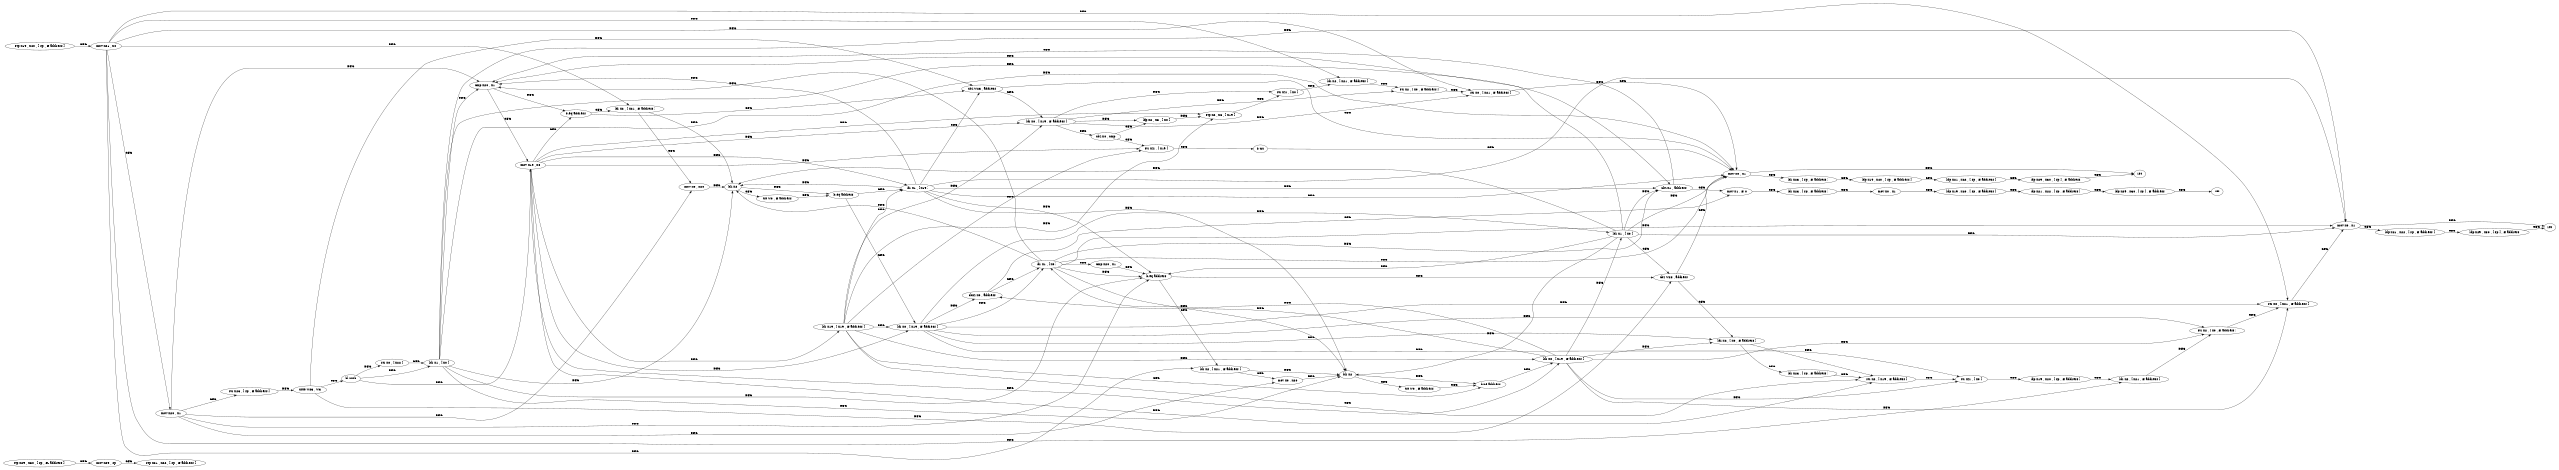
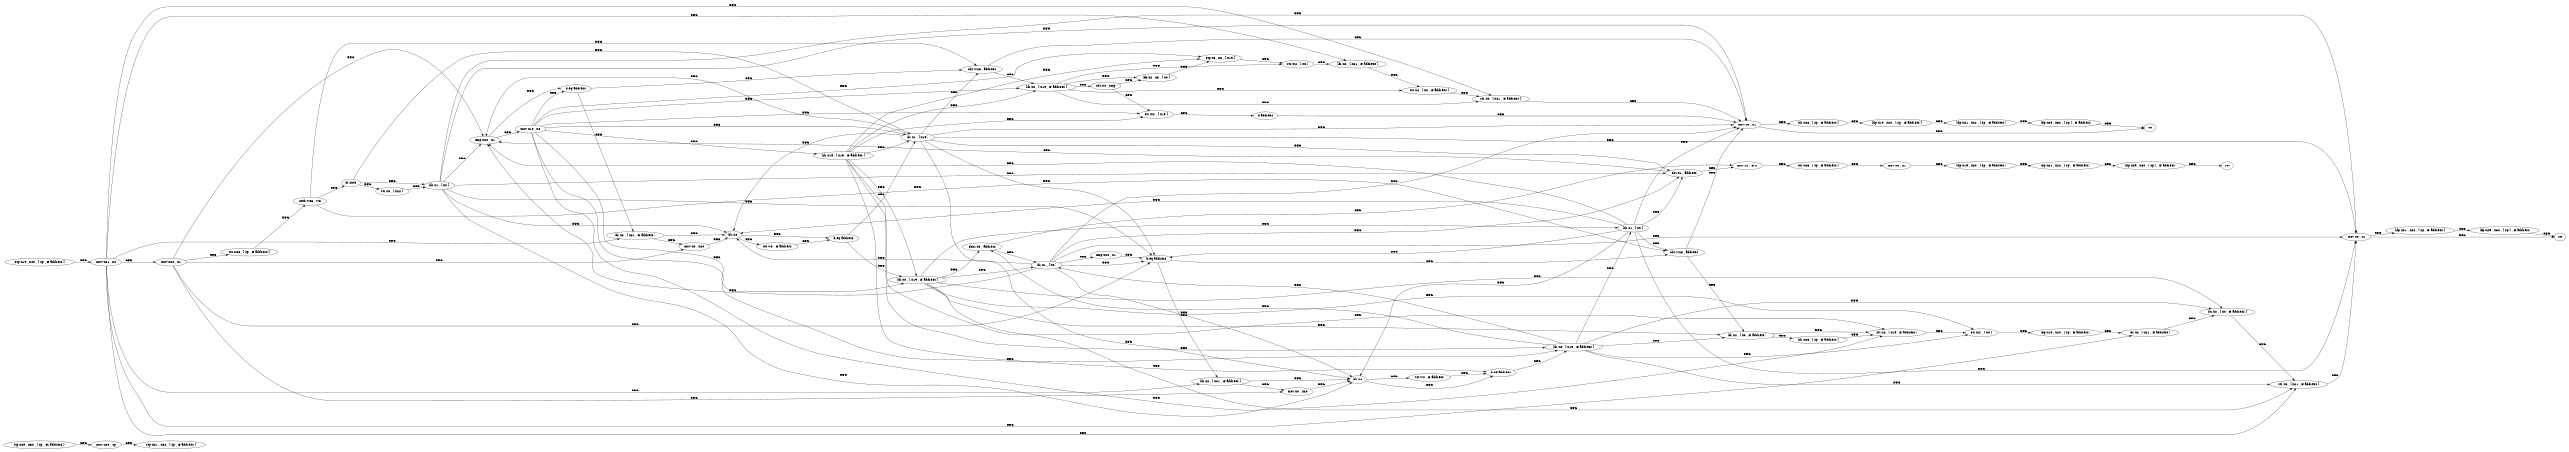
  digraph {
    rankdir=LR
    n1 [label="stp x29 , x30 , [ sp , #- address ]!"]
    n2 [label="mov x29 , sp"]
    n3 [label="stp x21 , x22 , [ sp , # address ]"]
    n4 [label="stp x19 , x20 , [ sp , # address ]"]
    n5 [label="mov x21 , x0"]
    n6 [label="str x0 , [ x22 ]"]
    n7 [label="ldr x1 , [ x0 ]"]
    n8 [label="mov x20 , x1"]
    n9 [label="ldr x2 , [ x21 , # address ]"]
    n10 [label="ldr x2 , [ x21 , # address ]"]
    n11 [label="str x0 , [ x21 , # address ]"]
    n12 [label="ldr x2 , [ x21 , # address ]"]
    n13 [label="ldr x2 , [ x21 , # address ]"]
    n14 [label="str x0 , [ x21 , # address ]"]
    n15 [label="str x23 , [ sp , # address ]"]
    n16 [label="cmp x20 , x1"]
    n17 [label="mov x0 , x20"]
    n18 [label="b.eq address"]
    n19 [label="mov x0 , x20"]
    n20 [label="blr x2"]
    n21 [label="str x2 , [ x0 , # address ]"]
    n22 [label="mov x0 , x1"]
    n23 [label="blr x2"]
    n24 [label="str x2 , [ x0 , # address ]"]
    n25 [label="mov x0 , x1"]
    n26 [label="uxtb w23 , w3"]
    n27 [label="mov x19 , x0"]
    n28 [label="b.eq address"]
    n29 [label="cbz w23 , address"]
    n30 [label="bl uxtb"]
    n31 [label="cbz w23 , address"]
    n32 [label="ldr x0 , [ x19 , # address ]"]
    n33 [label="ldr x2 , [ x0 , # address ]"]
    n34 [label="cbz x1 , address"]
    n35 [label="ldr x0 , [ x19 , # address ]"]
    n36 [label="ldr x1 , [ x19 ]"]
    n37 [label="str xzr , [ x19 ]"]
    n38 [label="stp x2 , x3 , [ x19 ]"]
    n39 [label="ldr x0 , [ x19 , # address ]"]
    n40 [label="ldr x19 , [ x19 , # address ]"]
    n41 [label="str x2 , [ x19 , # address ]"]
    n42 [label="mov x1 , # 0"]
    n43 [label="ldr x23 , [ sp , # address ]"]
    n44 [label=ret]
    n45 [label="tst w0 , # address"]
    n46 [label="b.eq address"]
    n47 [label="tst w0 , # address"]
    n48 [label="b.ne address"]
    n49 [label="ldp x21 , x22 , [ sp , # address ]"]
    n50 [label=ret]
    n51 [label="ldr x23 , [ sp , # address ]"]
    n52 [label="mov x0 , x1"]
    n53 [label="ldp x19 , x20 , [ sp , # address ]"]
    n54 [label="ldp x21 , x22 , [ sp , # address ]"]
    n55 [label="ldp x29 , x30 , [ sp ] , # address"]
    n56 [label=ret]
    n57 [label="cbz x0 , cmp"]
    n58 [label="ldp x2 , x3 , [ x0 ]"]
    n59 [label="str xzr , [ x0 ]"]
    n60 [label="cbnz x0 , address"]
    n61 [label="ldr x1 , [ x0 ]"]
    n62 [label="str xzr , [ x0 ]"]
    n63 [label="ldr x1 , [ x0 ]"]
-   n64 [label="b tst"]
+   n64 [label="b address"]
    n65 [label="ldp x19 , x20 , [ sp , # address ]"]
    n66 [label="cmp x20 , x1"]
    n67 [label="ldr x23 , [ sp , # address ]"]
    n68 [label="ldp x19 , x20 , [ sp , # address ]"]
    n69 [label="ldp x21 , x22 , [ sp , # address ]"]
    n70 [label="ldp x29 , x30 , [ sp ] , # address"]
    n71 [label="ldp x29 , x30 , [ sp ] , # address"]
    n1 -> n2 [label=CFG]
    n2 -> n3 [label=CFG]
    n4 -> n5 [label=CFG]
    n5 -> n8 [label=CFG]
    n5 -> n9 [label=DFG]
    n5 -> n10 [label=DFG]
    n5 -> n11 [label=DFG]
    n5 -> n12 [label=DFG]
    n5 -> n13 [label=DFG]
    n5 -> n14 [label=DFG]
    n6 -> n7 [label=CFG]
    n7 -> n16 [label=DFG]
    n7 -> n18 [label=DFG]
    n7 -> n20 [label=DFG]
    n7 -> n22 [label=DFG]
    n7 -> n23 [label=DFG]
    n7 -> n25 [label=DFG]
    n7 -> n34 [label=DFG]
    n8 -> n15 [label=CFG]
    n8 -> n16 [label=DFG]
    n8 -> n17 [label=DFG]
    n8 -> n18 [label=DFG]
    n8 -> n19 [label=DFG]
    n9 -> n17 [label=CFG]
    n9 -> n20 [label=DFG]
    n10 -> n21 [label=DFG]
    n11 -> n22 [label=CFG]
    n12 -> n19 [label=CFG]
    n12 -> n23 [label=DFG]
    n13 -> n24 [label=DFG]
    n14 -> n25 [label=CFG]
    n15 -> n26 [label=DFG]
    n16 -> n27 [label=CFG]
    n16 -> n28 [label=DFG]
    n17 -> n20 [label=DFG]
    n18 -> n12 [label=CFG]
    n18 -> n29 [label=CFG]
    n19 -> n23 [label=DFG]
    n20 -> n45 [label=CFG]
    n20 -> n46 [label=DFG]
    n21 -> n11 [label=CFG]
    n22 -> n43 [label=CFG]
    n22 -> n44 [label=DFG]
    n23 -> n47 [label=CFG]
    n23 -> n48 [label=DFG]
    n24 -> n14 [label=CFG]
    n25 -> n49 [label=CFG]
    n25 -> n50 [label=DFG]
    n26 -> n29 [label=DFG]
    n26 -> n30 [label=CFG]
    n26 -> n31 [label=DFG]
    n27 -> n28 [label=CFG]
    n27 -> n32 [label=DFG]
    n27 -> n35 [label=DFG]
    n27 -> n36 [label=DFG]
    n27 -> n37 [label=DFG]
    n27 -> n38 [label=DFG]
    n27 -> n39 [label=DFG]
    n27 -> n40 [label=DFG]
    n27 -> n41 [label=DFG]
    n28 -> n9 [label=CFG]
    n28 -> n31 [label=CFG]
    n29 -> n22 [label=CFG]
    n29 -> n33 [label=CFG]
    n30 -> n6 [label=DFG]
    n30 -> n7 [label=DFG]
-   n30 -> n27 [label=DFG]
+   n30 -> n36 [label=DFG]
    n31 -> n22 [label=CFG]
    n31 -> n32 [label=CFG]
    n32 -> n11 [label=DFG]
    n32 -> n21 [label=DFG]
    n32 -> n57 [label=DFG]
    n32 -> n58 [label=DFG]
    n32 -> n59 [label=DFG]
    n33 -> n41 [label=DFG]
    n33 -> n67 [label=CFG]
    n34 -> n16 [label=CFG]
    n34 -> n42 [label=CFG]
    n35 -> n14 [label=DFG]
    n35 -> n24 [label=DFG]
    n35 -> n33 [label=DFG]
    n35 -> n60 [label=DFG]
    n35 -> n61 [label=DFG]
    n35 -> n62 [label=DFG]
    n35 -> n63 [label=DFG]
    n36 -> n16 [label=DFG]
    n36 -> n18 [label=DFG]
    n36 -> n20 [label=DFG]
    n36 -> n22 [label=DFG]
    n36 -> n23 [label=DFG]
    n36 -> n25 [label=DFG]
    n36 -> n31 [label=CFG]
    n36 -> n34 [label=DFG]
    n37 -> n64 [label=CFG]
    n38 -> n59 [label=CFG]
    n39 -> n14 [label=DFG]
    n39 -> n24 [label=DFG]
    n39 -> n33 [label=DFG]
    n39 -> n60 [label=DFG]
    n39 -> n61 [label=DFG]
    n39 -> n62 [label=DFG]
    n39 -> n63 [label=DFG]
    n40 -> n32 [label=DFG]
    n40 -> n35 [label=DFG]
    n40 -> n36 [label=DFG]
    n40 -> n37 [label=DFG]
    n40 -> n38 [label=DFG]
    n40 -> n39 [label=DFG]
    n40 -> n41 [label=CFG]
    n40 -> n48 [label=CFG]
    n41 -> n62 [label=CFG]
    n42 -> n51 [label=CFG]
    n43 -> n65 [label=CFG]
    n45 -> n46 [label=CFG]
    n46 -> n35 [label=CFG]
    n46 -> n36 [label=CFG]
    n47 -> n48 [label=CFG]
    n48 -> n39 [label=CFG]
    n49 -> n71 [label=CFG]
    n51 -> n52 [label=CFG]
    n52 -> n53 [label=CFG]
    n53 -> n54 [label=CFG]
    n54 -> n55 [label=CFG]
    n55 -> n56 [label=CFG]
    n57 -> n37 [label=CFG]
    n57 -> n58 [label=CFG]
    n58 -> n38 [label=DFG]
    n59 -> n10 [label=CFG]
    n60 -> n42 [label=CFG]
    n60 -> n61 [label=CFG]
    n61 -> n16 [label=DFG]
    n61 -> n18 [label=DFG]
    n61 -> n20 [label=DFG]
    n61 -> n22 [label=DFG]
    n61 -> n23 [label=DFG]
    n61 -> n25 [label=DFG]
    n61 -> n34 [label=DFG]
    n61 -> n66 [label=CFG]
    n62 -> n68 [label=CFG]
    n63 -> n16 [label=DFG]
    n63 -> n18 [label=DFG]
    n63 -> n20 [label=DFG]
    n63 -> n22 [label=DFG]
    n63 -> n23 [label=DFG]
    n63 -> n25 [label=DFG]
    n63 -> n29 [label=CFG]
    n63 -> n34 [label=DFG]
    n64 -> n22 [label=CFG]
    n65 -> n69 [label=CFG]
    n66 -> n18 [label=CFG]
    n67 -> n41 [label=CFG]
    n68 -> n13 [label=CFG]
    n69 -> n70 [label=CFG]
    n70 -> n44 [label=CFG]
    n71 -> n50 [label=CFG]
  }
